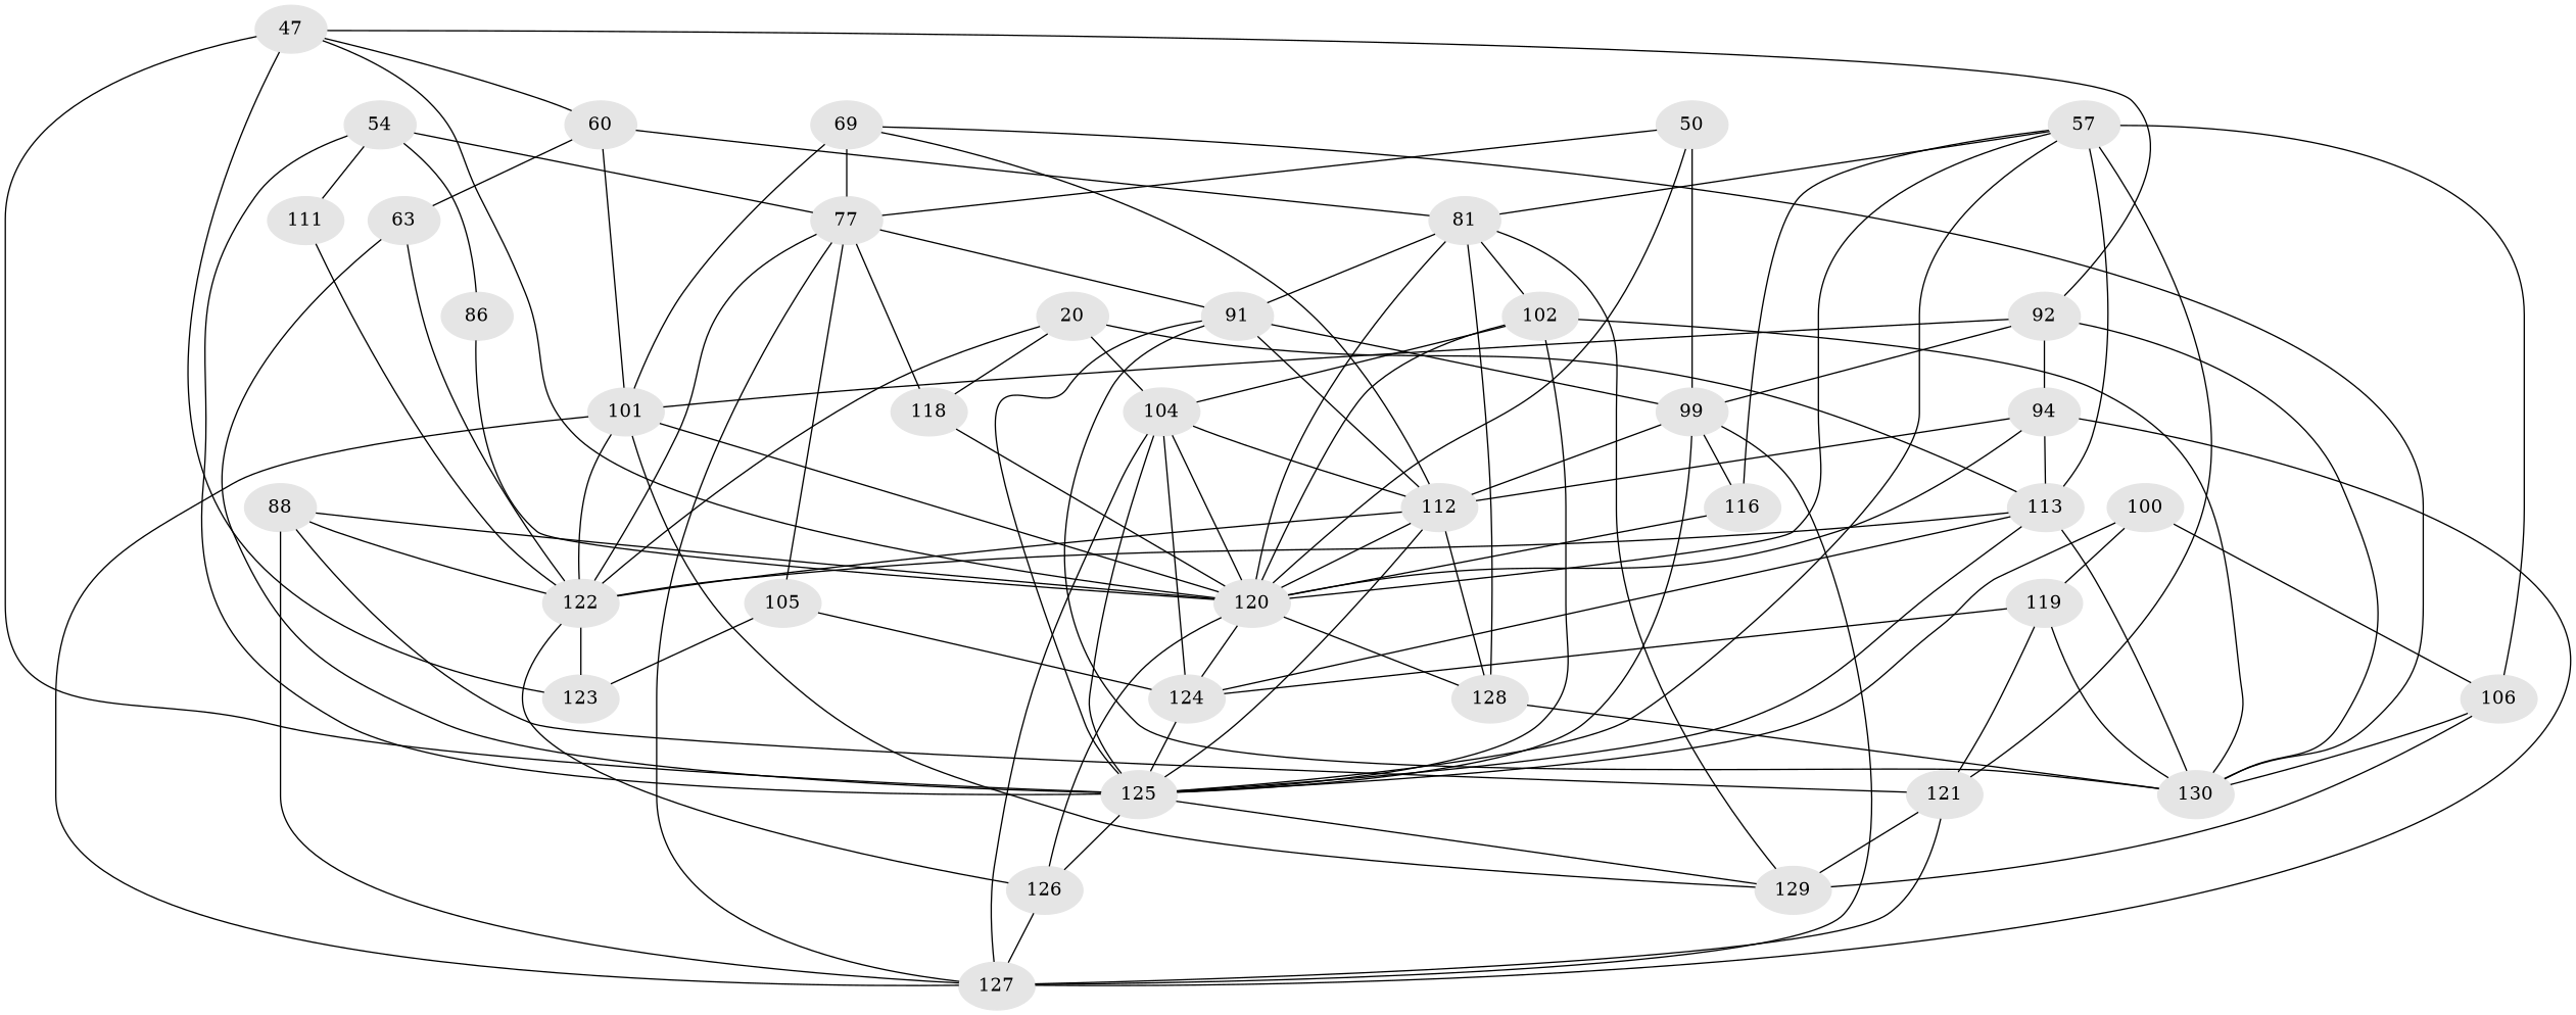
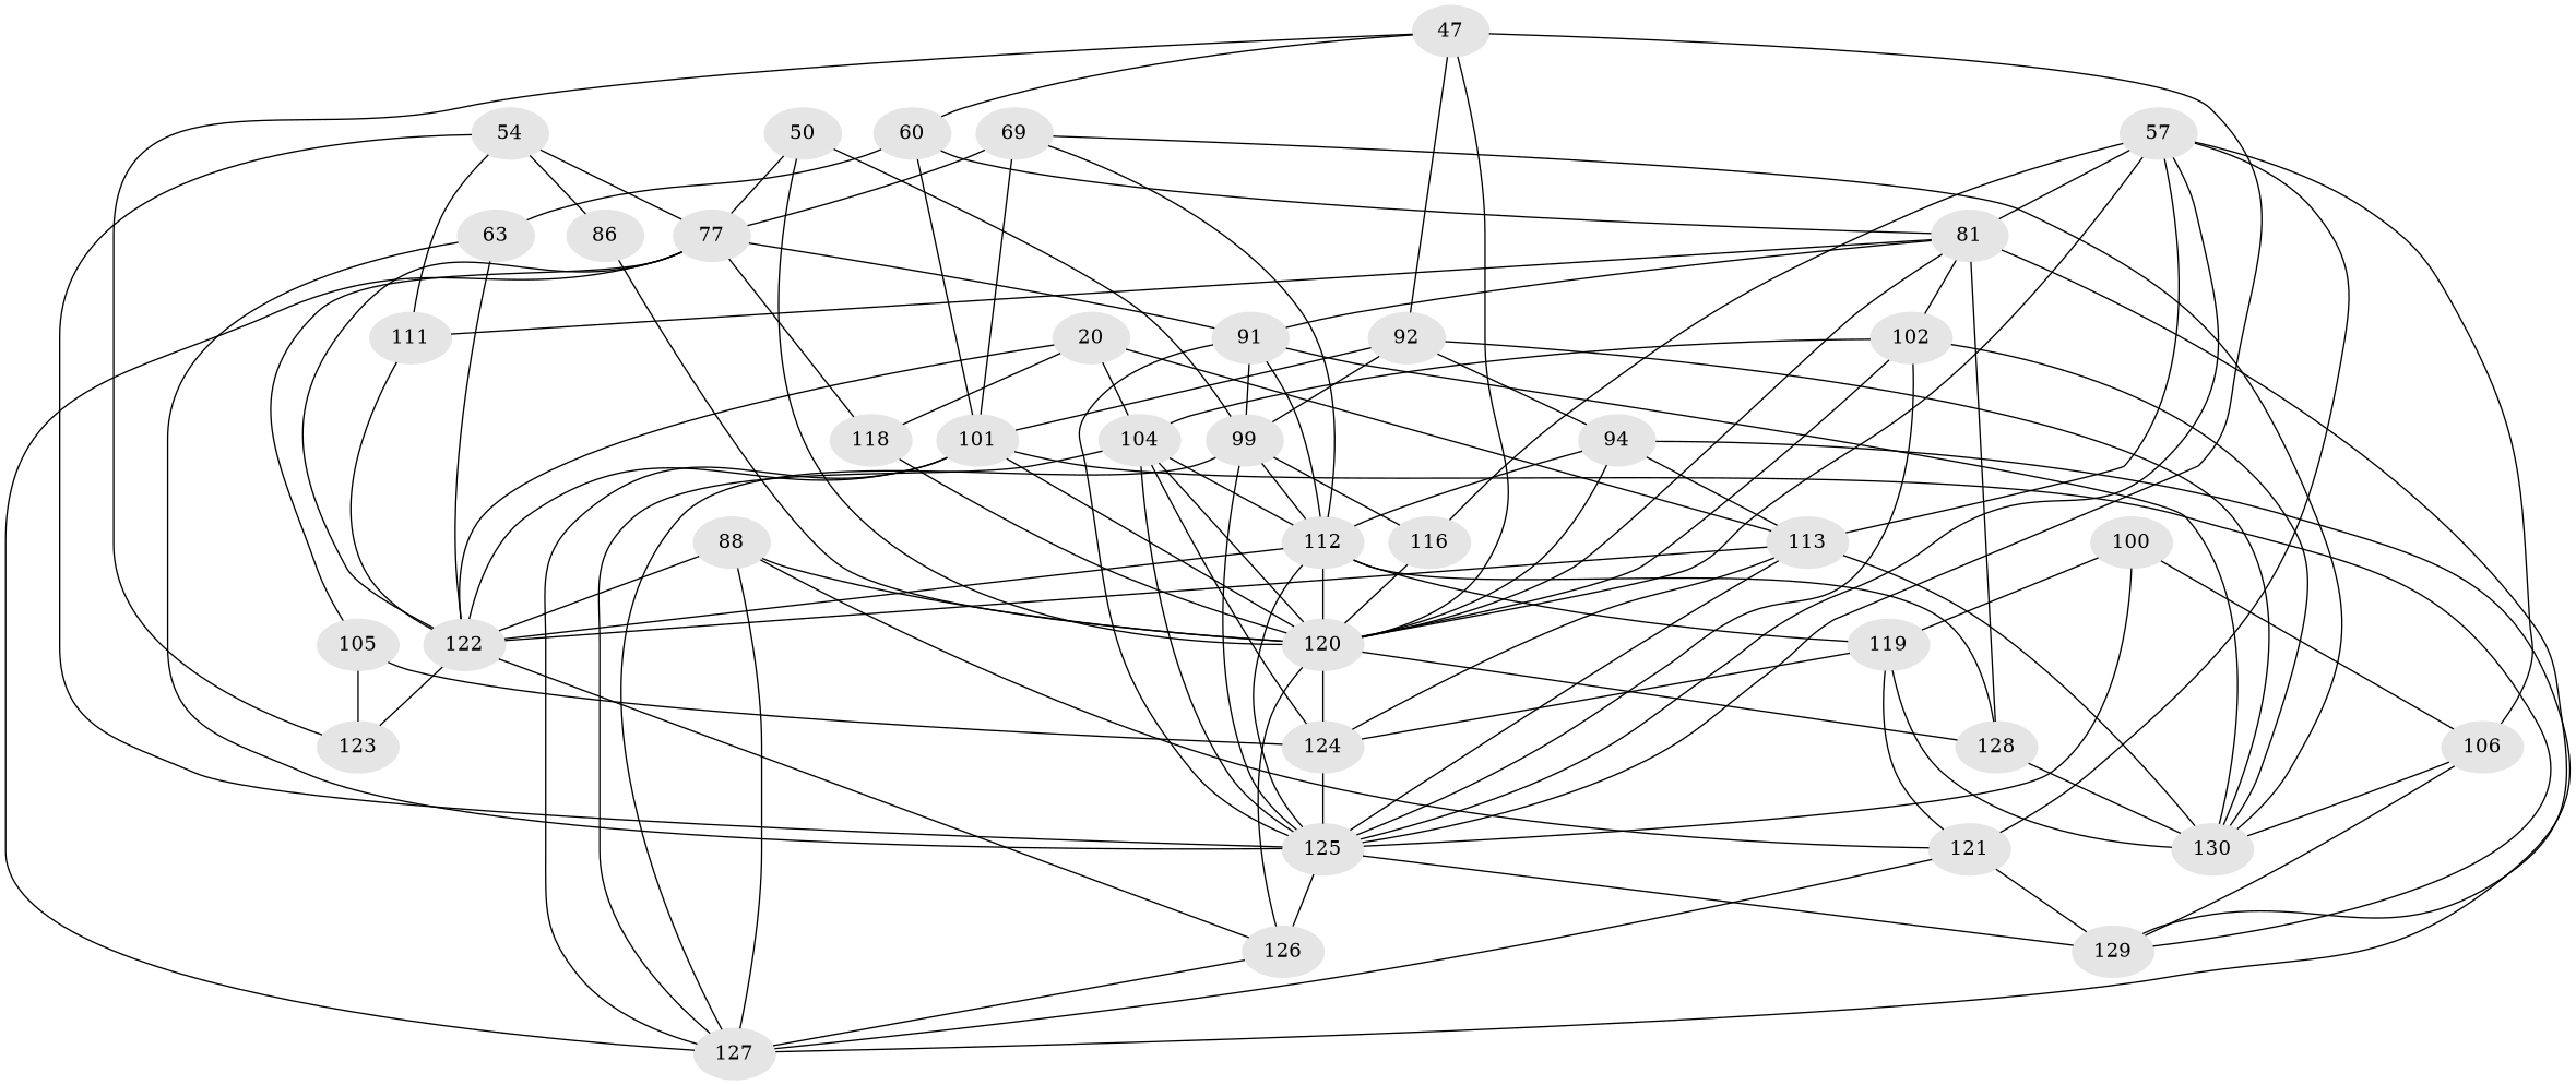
  graph {
    node [color=gray90 style=filled]
    20 [super="+15"]
    104 [super="+18+44+96+36"]
    113 [super="+3+37+59"]
    118
    122 [super="+46+70+76+27"]
    120 [super="+58+115+110"]
    125 [super="+103+109"]
    112 [super="+32+79+42+108"]
    127 [super="+62"]
    124 [super="+29+56"]
    130 [super="+72"]
    123
    126 [super="+73"]
    47 [super="+9"]
    60 [super="+21"]
    92 [super="+38"]
    81 [super="+65"]
    63
    101 [super="+39+74"]
    99 [super="+6+95+43+64"]
    94 [super="+66"]
    128 [super="+51"]
    129 [super="+35"]
    77 [super="+14+17+33"]
    91 [super="+83+90"]
    105 [super="+19"]
    50
    116
    54 [super="+25"]
    86
    111
    57 [super="+48+52"]
    106
    121 [super="+71"]
    102 [super="+41"]
    69 [super="+67"]
    119 [super="+117"]
    88
    100
    20 -- 104 [weight=2]
    20 -- 113
    20 -- 118 [weight=2]
    20 -- 122
    104 -- 120
    104 -- 125 [weight=3]
    104 -- 112 [weight=4]
    104 -- 127
    104 -- 124 [weight=3]
    113 -- 122
    113 -- 125 [weight=2]
    113 -- 124 [weight=2]
    113 -- 130
    118 -- 120
    122 -- 123
    122 -- 126
    120 -- 124
    120 -- 126 [weight=2]
    120 -- 128
    125 -- 126 [weight=4]
    125 -- 129
    112 -- 122 [weight=4]
    112 -- 120 [weight=3]
    112 -- 125 [weight=2]
    112 -- 128
+   112 -- 119 [weight=3]
    124 -- 125
    126 -- 127
    47 -- 120
    47 -- 125 [weight=3]
    47 -- 123
    47 -- 60 [weight=2]
    47 -- 92
    60 -- 81
    60 -- 63 [weight=2]
    60 -- 101
    92 -- 130
    92 -- 101
    92 -- 99
    92 -- 94 [weight=2]
    81 -- 120
    81 -- 128 [weight=3]
    81 -- 129
    81 -- 91
+   81 -- 111
    81 -- 102
    63 -- 122
    63 -- 125
    101 -- 122
    101 -- 120
    101 -- 127
    101 -- 129
    99 -- 125 [weight=3]
    99 -- 112 [weight=2]
    99 -- 127
    99 -- 116 [weight=2]
    94 -- 113
    94 -- 120
    94 -- 112
    94 -- 127
    128 -- 130
    77 -- 118
    77 -- 122
    77 -- 127
    77 -- 91
    77 -- 105
    91 -- 125
    91 -- 112 [weight=3]
    91 -- 130
    91 -- 99
    105 -- 124 [weight=3]
    105 -- 123 [weight=2]
    50 -- 120
    50 -- 99 [weight=2]
    50 -- 77
    116 -- 120
    54 -- 125 [weight=2]
    54 -- 77
    54 -- 86 [weight=2]
    54 -- 111
    86 -- 120 [weight=2]
    111 -- 122
    57 -- 113 [weight=2]
    57 -- 120
    57 -- 125
    57 -- 81
    57 -- 116
    57 -- 106
    57 -- 121
    106 -- 130
    106 -- 129
    121 -- 127
    121 -- 129 [weight=2]
    102 -- 104 [weight=2]
    102 -- 120
    102 -- 125 [weight=3]
    102 -- 130
    69 -- 112
    69 -- 130 [weight=2]
    69 -- 101 [weight=2]
    69 -- 77 [weight=3]
    119 -- 124 [weight=2]
    119 -- 130 [weight=2]
    119 -- 121
    88 -- 122 [weight=2]
    88 -- 120
    88 -- 127
    88 -- 121
    100 -- 125
    100 -- 106
    100 -- 119 [weight=2]
  }
